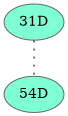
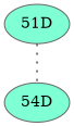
  graph {
    node [fillcolor=aquamarine style="radial,filled" color=gray40]
-   "51D" [label="31D"]
+   "51D"
    "54D"
    "51D" -- "54D" [penwidth=1 style=dotted]
  }
